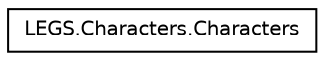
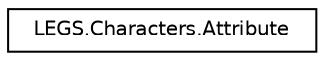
  digraph {
    rankdir=LR
-   n1 [color=black fillcolor=white fontname=Helvetica fontsize=10 height=0.2 label="LEGS.Characters.Characters" shape=record style=filled width=0.4]
+   n1 [color=black fillcolor=white fontname=Helvetica fontsize=10 height=0.2 label="LEGS.Characters.Attribute" shape=record style=filled width=0.4]
  }
